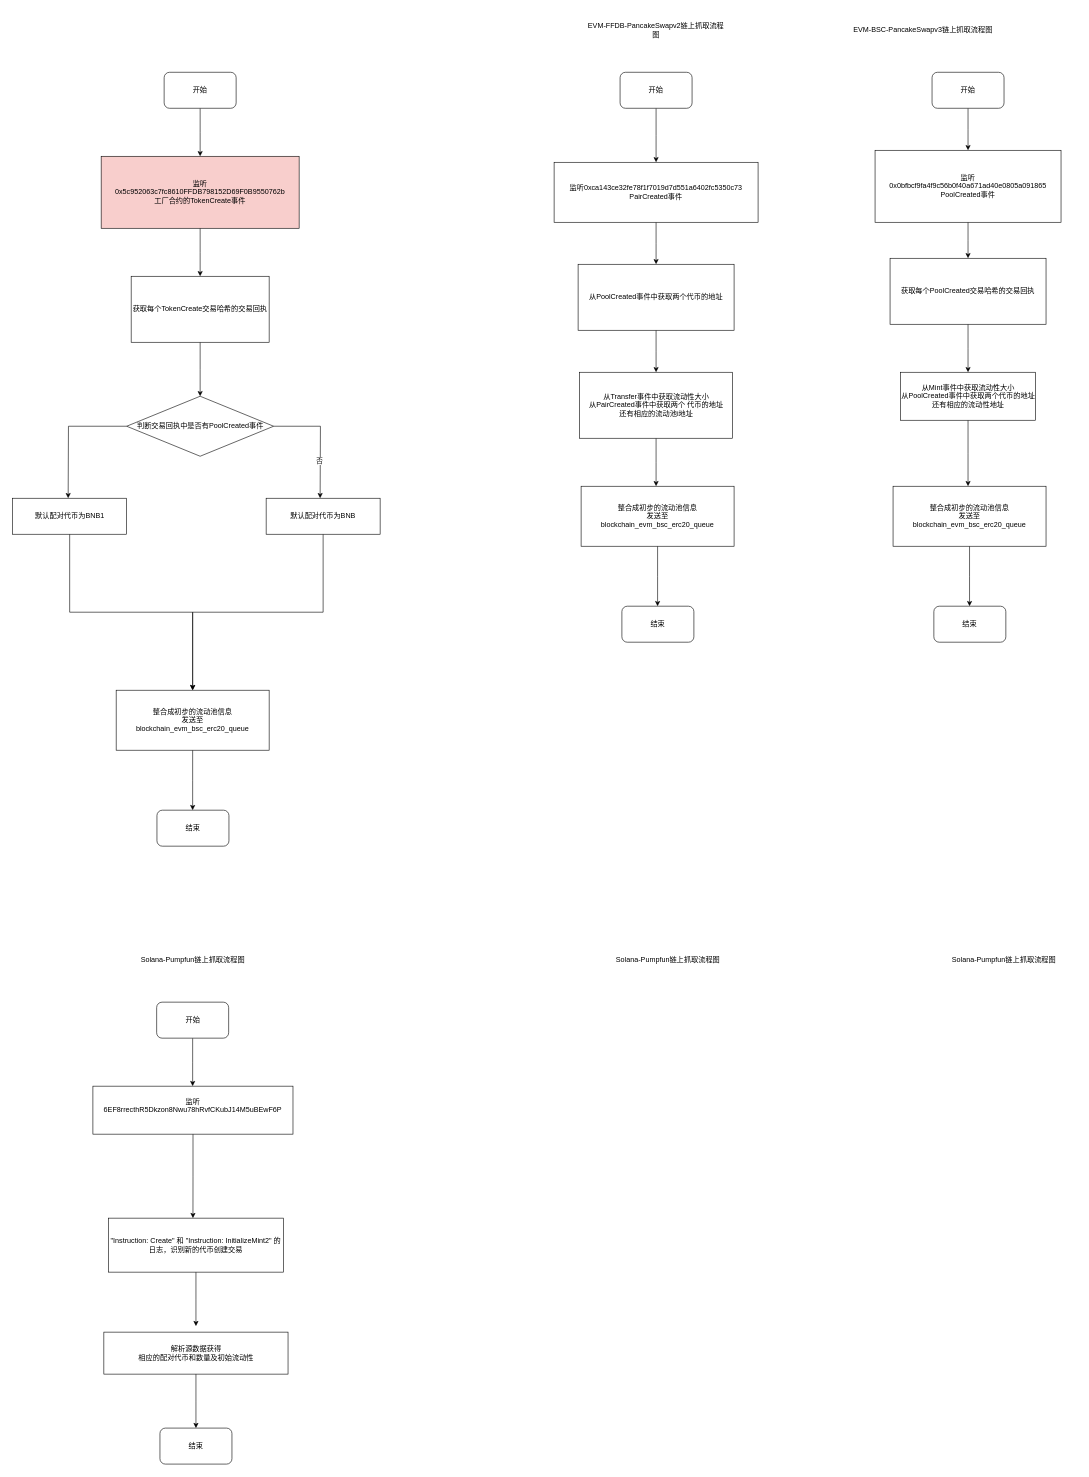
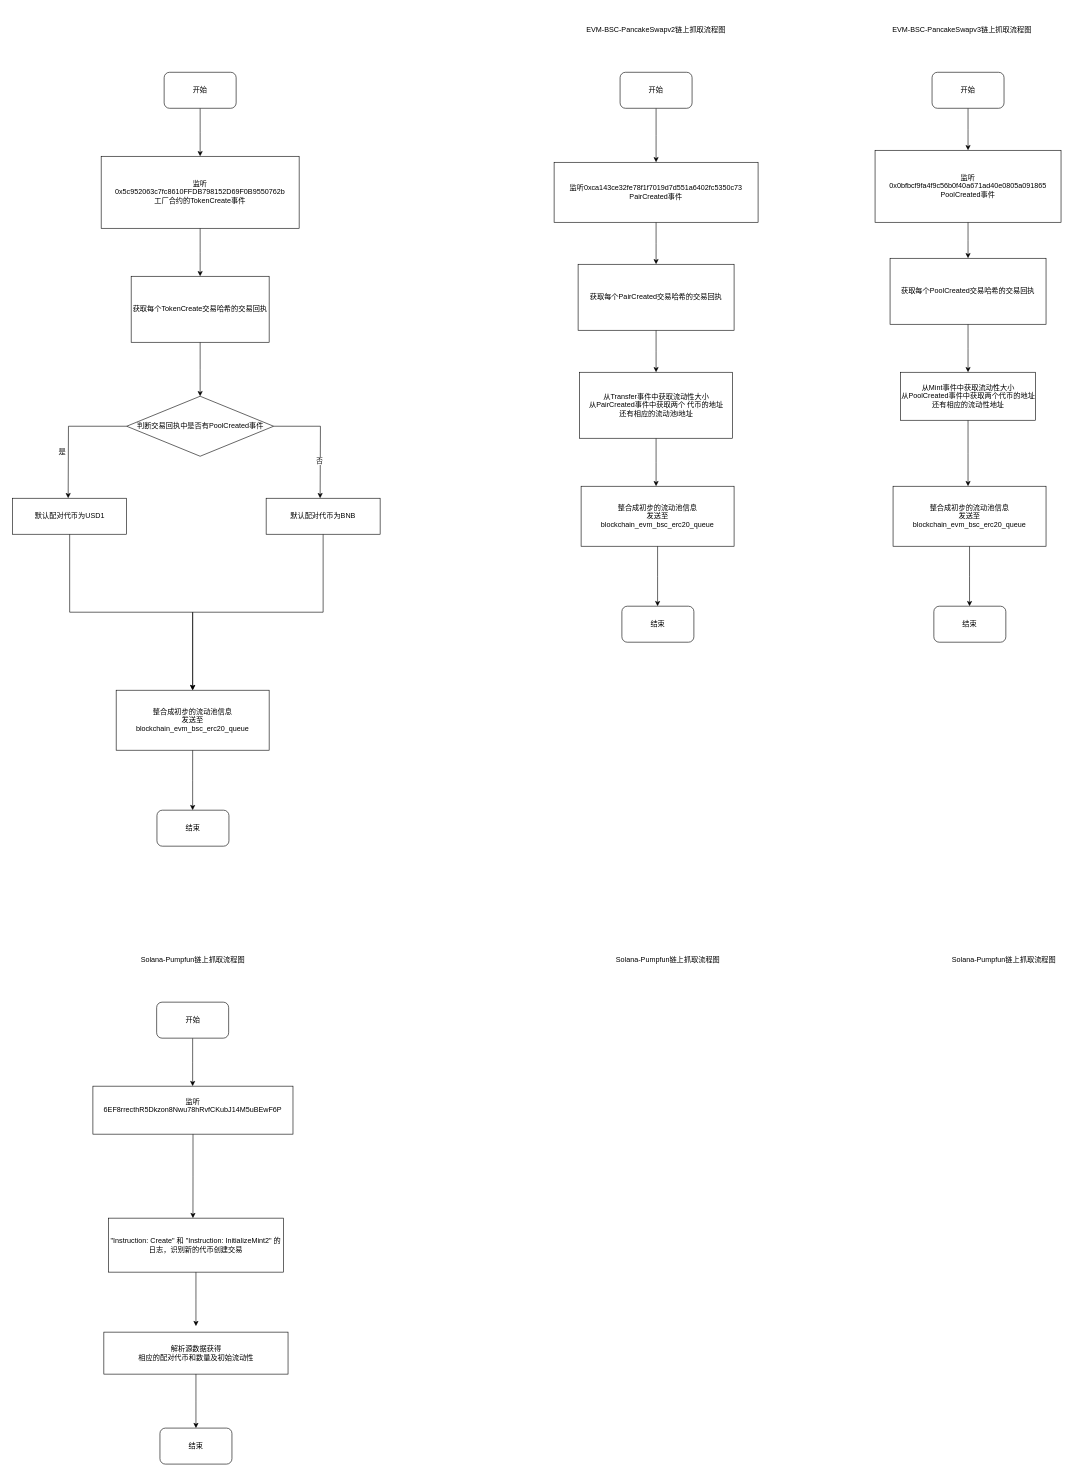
  <mxCell id="0" />
  <mxCell id="1" parent="0" />
  <mxCell id="2" style="edgeStyle=orthogonalEdgeStyle;rounded=0;orthogonalLoop=1;jettySize=auto;html=1;" edge="1" parent="1" source="3"><mxGeometry relative="1" as="geometry"><mxPoint x="333" y="260" as="targetPoint" /></mxGeometry></mxCell>
  <mxCell id="3" value="开始" style="rounded=1;whiteSpace=wrap;html=1;" vertex="1" parent="1"><mxGeometry x="273" y="120" width="120" height="60" as="geometry" /></mxCell>
  <mxCell id="4" style="edgeStyle=orthogonalEdgeStyle;rounded=0;orthogonalLoop=1;jettySize=auto;html=1;" edge="1" parent="1" source="5"><mxGeometry relative="1" as="geometry"><mxPoint x="333" y="460" as="targetPoint" /></mxGeometry></mxCell>
- <mxCell id="5" value="监听&lt;br&gt;0x5c952063c7fc8610FFDB798152D69F0B9550762b&lt;br&gt;工厂合约的TokenCreate事件" style="rounded=0;whiteSpace=wrap;html=1;fillColor=#f8cecc;" vertex="1" parent="1"><mxGeometry x="168" y="260" width="330" height="120" as="geometry" /></mxCell>
+ <mxCell id="5" value="监听&lt;br&gt;0x5c952063c7fc8610FFDB798152D69F0B9550762b&lt;br&gt;工厂合约的TokenCreate事件" style="rounded=0;whiteSpace=wrap;html=1;" vertex="1" parent="1"><mxGeometry x="168" y="260" width="330" height="120" as="geometry" /></mxCell>
  <mxCell id="6" style="edgeStyle=orthogonalEdgeStyle;rounded=0;orthogonalLoop=1;jettySize=auto;html=1;" edge="1" parent="1" source="7"><mxGeometry relative="1" as="geometry"><mxPoint x="333" y="660" as="targetPoint" /></mxGeometry></mxCell>
  <mxCell id="7" value="获取每个TokenCreate交易哈希的交易回执" style="rounded=0;whiteSpace=wrap;html=1;" vertex="1" parent="1"><mxGeometry x="218" y="460" width="230" height="110" as="geometry" /></mxCell>
  <mxCell id="8" style="edgeStyle=orthogonalEdgeStyle;rounded=0;orthogonalLoop=1;jettySize=auto;html=1;entryX=0.5;entryY=0;entryDx=0;entryDy=0;" edge="1" parent="1" source="9" target="18"><mxGeometry relative="1" as="geometry" /></mxCell>
- <mxCell id="9" value="默认配对代币为BNB1" style="rounded=0;whiteSpace=wrap;html=1;" vertex="1" parent="1"><mxGeometry x="20.5" y="830" width="190" height="60" as="geometry" /></mxCell>
+ <mxCell id="9" value="默认配对代币为USD1" style="rounded=0;whiteSpace=wrap;html=1;" vertex="1" parent="1"><mxGeometry x="20.5" y="830" width="190" height="60" as="geometry" /></mxCell>
  <mxCell id="10" style="edgeStyle=orthogonalEdgeStyle;rounded=0;orthogonalLoop=1;jettySize=auto;html=1;" edge="1" parent="1" source="13"><mxGeometry relative="1" as="geometry"><mxPoint x="113" y="830" as="targetPoint" /></mxGeometry></mxCell>
  <mxCell id="11" style="edgeStyle=orthogonalEdgeStyle;rounded=0;orthogonalLoop=1;jettySize=auto;html=1;" edge="1" parent="1" source="13"><mxGeometry relative="1" as="geometry"><mxPoint x="533" y="830" as="targetPoint" /></mxGeometry></mxCell>
  <mxCell id="12" value="否" style="edgeLabel;html=1;align=center;verticalAlign=middle;resizable=0;points=[];" vertex="1" connectable="0" parent="11"><mxGeometry x="0.379" y="-2" relative="1" as="geometry"><mxPoint y="-1" as="offset" /></mxGeometry></mxCell>
  <mxCell id="13" value="判断交易回执中是否有PoolCreated事件" style="rhombus;whiteSpace=wrap;html=1;" vertex="1" parent="1"><mxGeometry x="210.5" y="660" width="245" height="100" as="geometry" /></mxCell>
+ <mxCell id="14" value="是" style="text;html=1;align=center;verticalAlign=middle;resizable=0;points=[];autosize=1;strokeColor=none;fillColor=none;" vertex="1" parent="1"><mxGeometry x="83" y="738" width="40" height="30" as="geometry" /></mxCell>
  <mxCell id="15" style="edgeStyle=orthogonalEdgeStyle;rounded=0;orthogonalLoop=1;jettySize=auto;html=1;entryX=0.5;entryY=0;entryDx=0;entryDy=0;" edge="1" parent="1" source="16" target="18"><mxGeometry relative="1" as="geometry" /></mxCell>
  <mxCell id="16" value="默认配对代币为BNB" style="rounded=0;whiteSpace=wrap;html=1;" vertex="1" parent="1"><mxGeometry x="443" y="830" width="190" height="60" as="geometry" /></mxCell>
  <mxCell id="17" style="edgeStyle=orthogonalEdgeStyle;rounded=0;orthogonalLoop=1;jettySize=auto;html=1;" edge="1" parent="1" source="18"><mxGeometry relative="1" as="geometry"><mxPoint x="320.5" y="1350" as="targetPoint" /></mxGeometry></mxCell>
  <mxCell id="18" value="整合成初步的流动池信息&lt;br&gt;发送至&lt;br&gt;blockchain_evm_bsc_erc20_queue" style="rounded=0;whiteSpace=wrap;html=1;" vertex="1" parent="1"><mxGeometry x="193" y="1150" width="255" height="100" as="geometry" /></mxCell>
  <mxCell id="19" value="结束" style="rounded=1;whiteSpace=wrap;html=1;" vertex="1" parent="1"><mxGeometry x="261" y="1350" width="120" height="60" as="geometry" /></mxCell>
- <mxCell id="20" value="EVM-FFDB-PancakeSwapv2链上抓取流程图" style="text;html=1;align=center;verticalAlign=middle;whiteSpace=wrap;rounded=0;" vertex="1" parent="1"><mxGeometry x="973" y="20" width="240" height="60" as="geometry" /></mxCell>
- <mxCell id="21" value="EVM-BSC-PancakeSwapv3链上抓取流程图" style="text;html=1;align=center;verticalAlign=middle;whiteSpace=wrap;rounded=0;" vertex="1" parent="1"><mxGeometry x="1418" y="20" width="240" height="60" as="geometry" /></mxCell>
+ <mxCell id="20" value="EVM-BSC-PancakeSwapv2链上抓取流程图" style="text;html=1;align=center;verticalAlign=middle;whiteSpace=wrap;rounded=0;" vertex="1" parent="1"><mxGeometry x="973" y="20" width="240" height="60" as="geometry" /></mxCell>
+ <mxCell id="21" value="EVM-BSC-PancakeSwapv3链上抓取流程图" style="text;html=1;align=center;verticalAlign=middle;whiteSpace=wrap;rounded=0;" vertex="1" parent="1"><mxGeometry x="1483" y="20" width="240" height="60" as="geometry" /></mxCell>
  <mxCell id="22" style="edgeStyle=orthogonalEdgeStyle;rounded=0;orthogonalLoop=1;jettySize=auto;html=1;" edge="1" parent="1" source="23"><mxGeometry relative="1" as="geometry"><mxPoint x="1093" y="270" as="targetPoint" /></mxGeometry></mxCell>
  <mxCell id="23" value="开始" style="rounded=1;whiteSpace=wrap;html=1;" vertex="1" parent="1"><mxGeometry x="1033" y="120" width="120" height="60" as="geometry" /></mxCell>
  <mxCell id="24" style="edgeStyle=orthogonalEdgeStyle;rounded=0;orthogonalLoop=1;jettySize=auto;html=1;" edge="1" parent="1" source="25"><mxGeometry relative="1" as="geometry"><mxPoint x="1613" y="250" as="targetPoint" /></mxGeometry></mxCell>
  <mxCell id="25" value="开始" style="rounded=1;whiteSpace=wrap;html=1;" vertex="1" parent="1"><mxGeometry x="1553" y="120" width="120" height="60" as="geometry" /></mxCell>
  <mxCell id="26" style="edgeStyle=orthogonalEdgeStyle;rounded=0;orthogonalLoop=1;jettySize=auto;html=1;" edge="1" parent="1" source="27"><mxGeometry relative="1" as="geometry"><mxPoint x="1093" y="440" as="targetPoint" /></mxGeometry></mxCell>
  <mxCell id="27" value="监听0xca143ce32fe78f1f7019d7d551a6402fc5350c73&lt;br&gt;PairCreated事件" style="rounded=0;whiteSpace=wrap;html=1;" vertex="1" parent="1"><mxGeometry x="923" y="270" width="340" height="100" as="geometry" /></mxCell>
  <mxCell id="28" style="edgeStyle=orthogonalEdgeStyle;rounded=0;orthogonalLoop=1;jettySize=auto;html=1;entryX=0.5;entryY=0;entryDx=0;entryDy=0;" edge="1" parent="1" source="29"><mxGeometry relative="1" as="geometry"><mxPoint x="1093" y="620" as="targetPoint" /></mxGeometry></mxCell>
- <mxCell id="29" value="从PoolCreated事件中获取两个代币的地址" style="rounded=0;whiteSpace=wrap;html=1;" vertex="1" parent="1"><mxGeometry x="963" y="440" width="260" height="110" as="geometry" /></mxCell>
+ <mxCell id="29" value="获取每个PairCreated交易哈希的交易回执" style="rounded=0;whiteSpace=wrap;html=1;" vertex="1" parent="1"><mxGeometry x="963" y="440" width="260" height="110" as="geometry" /></mxCell>
  <mxCell id="30" style="edgeStyle=orthogonalEdgeStyle;rounded=0;orthogonalLoop=1;jettySize=auto;html=1;" edge="1" parent="1" source="31"><mxGeometry relative="1" as="geometry"><mxPoint x="1093" y="810" as="targetPoint" /></mxGeometry></mxCell>
  <mxCell id="31" value="从Transfer事件中获取流动性大小&lt;br&gt;从PairCreated事件中获取两个 代币的地址&lt;br&gt;还有相应的流动池i地址" style="rounded=0;whiteSpace=wrap;html=1;" vertex="1" parent="1"><mxGeometry x="965.5" y="620" width="255" height="110" as="geometry" /></mxCell>
  <mxCell id="32" style="edgeStyle=orthogonalEdgeStyle;rounded=0;orthogonalLoop=1;jettySize=auto;html=1;" edge="1" parent="1" source="33"><mxGeometry relative="1" as="geometry"><mxPoint x="1613" y="430" as="targetPoint" /></mxGeometry></mxCell>
  <mxCell id="33" value="监听&lt;br&gt;0x0bfbcf9fa4f9c56b0f40a671ad40e0805a091865&lt;div&gt;PoolCreated事件&lt;/div&gt;" style="rounded=0;whiteSpace=wrap;html=1;" vertex="1" parent="1"><mxGeometry x="1458" y="250" width="310" height="120" as="geometry" /></mxCell>
  <mxCell id="34" style="edgeStyle=orthogonalEdgeStyle;rounded=0;orthogonalLoop=1;jettySize=auto;html=1;" edge="1" parent="1" source="35"><mxGeometry relative="1" as="geometry"><mxPoint x="1613" y="620" as="targetPoint" /></mxGeometry></mxCell>
  <mxCell id="35" value="获取每个PoolCreated交易哈希的交易回执" style="rounded=0;whiteSpace=wrap;html=1;" vertex="1" parent="1"><mxGeometry x="1483" y="430" width="260" height="110" as="geometry" /></mxCell>
  <mxCell id="36" style="edgeStyle=orthogonalEdgeStyle;rounded=0;orthogonalLoop=1;jettySize=auto;html=1;entryX=0.5;entryY=0;entryDx=0;entryDy=0;" edge="1" parent="1" source="37"><mxGeometry relative="1" as="geometry"><mxPoint x="1613" y="810" as="targetPoint" /></mxGeometry></mxCell>
  <mxCell id="37" value="从Mint事件中获取流动性大小&lt;br&gt;从PoolCreated事件中获取两个代币的地址&lt;br&gt;还有相应的流动性地址" style="rounded=0;whiteSpace=wrap;html=1;" vertex="1" parent="1"><mxGeometry x="1500.5" y="620" width="225" height="80" as="geometry" /></mxCell>
  <mxCell id="38" style="edgeStyle=orthogonalEdgeStyle;rounded=0;orthogonalLoop=1;jettySize=auto;html=1;" edge="1" parent="1" source="39"><mxGeometry relative="1" as="geometry"><mxPoint x="320.5" y="1810" as="targetPoint" /></mxGeometry></mxCell>
  <mxCell id="39" value="开始" style="rounded=1;whiteSpace=wrap;html=1;" vertex="1" parent="1"><mxGeometry x="260.5" y="1670" width="120" height="60" as="geometry" /></mxCell>
  <mxCell id="40" value="Solana-Pumpfun链上抓取流程图" style="text;html=1;align=center;verticalAlign=middle;whiteSpace=wrap;rounded=0;" vertex="1" parent="1"><mxGeometry x="200.5" y="1570" width="240" height="60" as="geometry" /></mxCell>
  <mxCell id="41" value="Solana-Pumpfun链上抓取流程图" style="text;html=1;align=center;verticalAlign=middle;whiteSpace=wrap;rounded=0;" vertex="1" parent="1"><mxGeometry x="993" y="1570" width="240" height="60" as="geometry" /></mxCell>
  <mxCell id="42" value="Solana-Pumpfun链上抓取流程图" style="text;html=1;align=center;verticalAlign=middle;whiteSpace=wrap;rounded=0;" vertex="1" parent="1"><mxGeometry x="1553" y="1570" width="240" height="60" as="geometry" /></mxCell>
  <mxCell id="43" style="edgeStyle=orthogonalEdgeStyle;rounded=0;orthogonalLoop=1;jettySize=auto;html=1;" edge="1" parent="1" source="44"><mxGeometry relative="1" as="geometry"><mxPoint x="321" y="2030" as="targetPoint" /></mxGeometry></mxCell>
  <mxCell id="44" value="监听&lt;br&gt;6EF8rrecthR5Dkzon8Nwu78hRvfCKubJ14M5uBEwF6P&lt;div&gt;&lt;br&gt;&lt;/div&gt;" style="rounded=0;whiteSpace=wrap;html=1;" vertex="1" parent="1"><mxGeometry x="154.25" y="1810" width="333.5" height="80" as="geometry" /></mxCell>
  <mxCell id="45" style="edgeStyle=orthogonalEdgeStyle;rounded=0;orthogonalLoop=1;jettySize=auto;html=1;" edge="1" parent="1" source="46"><mxGeometry relative="1" as="geometry"><mxPoint x="1095.5" y="1010" as="targetPoint" /></mxGeometry></mxCell>
  <mxCell id="46" value="整合成初步的流动池信息&lt;br&gt;发送至&lt;br&gt;blockchain_evm_bsc_erc20_queue" style="rounded=0;whiteSpace=wrap;html=1;" vertex="1" parent="1"><mxGeometry x="968" y="810" width="255" height="100" as="geometry" /></mxCell>
  <mxCell id="47" value="结束" style="rounded=1;whiteSpace=wrap;html=1;" vertex="1" parent="1"><mxGeometry x="1036" y="1010" width="120" height="60" as="geometry" /></mxCell>
  <mxCell id="48" style="edgeStyle=orthogonalEdgeStyle;rounded=0;orthogonalLoop=1;jettySize=auto;html=1;" edge="1" parent="1" source="49"><mxGeometry relative="1" as="geometry"><mxPoint x="1615.5" y="1010" as="targetPoint" /></mxGeometry></mxCell>
  <mxCell id="49" value="整合成初步的流动池信息&lt;br&gt;发送至&lt;br&gt;blockchain_evm_bsc_erc20_queue" style="rounded=0;whiteSpace=wrap;html=1;" vertex="1" parent="1"><mxGeometry x="1488" y="810" width="255" height="100" as="geometry" /></mxCell>
  <mxCell id="50" value="结束" style="rounded=1;whiteSpace=wrap;html=1;" vertex="1" parent="1"><mxGeometry x="1556" y="1010" width="120" height="60" as="geometry" /></mxCell>
  <mxCell id="51" style="edgeStyle=orthogonalEdgeStyle;rounded=0;orthogonalLoop=1;jettySize=auto;html=1;" edge="1" parent="1" source="52"><mxGeometry relative="1" as="geometry"><mxPoint x="326" y="2210" as="targetPoint" /></mxGeometry></mxCell>
  <mxCell id="52" value="&quot;Instruction: Create&quot; 和 &quot;Instruction: InitializeMint2&quot; 的日志，识别新的代币创建交易" style="rounded=0;whiteSpace=wrap;html=1;" vertex="1" parent="1"><mxGeometry x="180" y="2030" width="292" height="90" as="geometry" /></mxCell>
  <mxCell id="53" style="edgeStyle=orthogonalEdgeStyle;rounded=0;orthogonalLoop=1;jettySize=auto;html=1;" edge="1" parent="1" source="54"><mxGeometry relative="1" as="geometry"><mxPoint x="326" y="2380" as="targetPoint" /></mxGeometry></mxCell>
  <mxCell id="54" value="解析源数据获得&lt;br&gt;相应的配对代币和数量及初始流动性" style="rounded=0;whiteSpace=wrap;html=1;" vertex="1" parent="1"><mxGeometry x="172.5" y="2220" width="307" height="70" as="geometry" /></mxCell>
  <mxCell id="55" value="结束" style="rounded=1;whiteSpace=wrap;html=1;" vertex="1" parent="1"><mxGeometry x="266" y="2380" width="120" height="60" as="geometry" /></mxCell>
